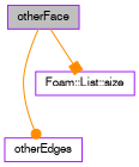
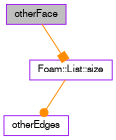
  digraph {
    rankdir=TB
    node [color=purple fontname=FreeSans fontsize=10 shape=record]
    edge [color=darkorange fontname=FreeSans fontsize=10 labelfontname=FreeSans labelfontsize=10 style=solid]
    n1 [fillcolor=grey75 fontcolor=black height=0.2 label=otherFace style=filled width=0.4]
    n2 [height=0.2 label=otherEdges width=0.4]
    n3 [height=0.2 label="Foam::List::size" width=0.4]
-   n1 -> n2 [arrowhead=dot]
+   n3 -> n2 [arrowhead=dot]
    n1 -> n3 [arrowhead=box]
  }
